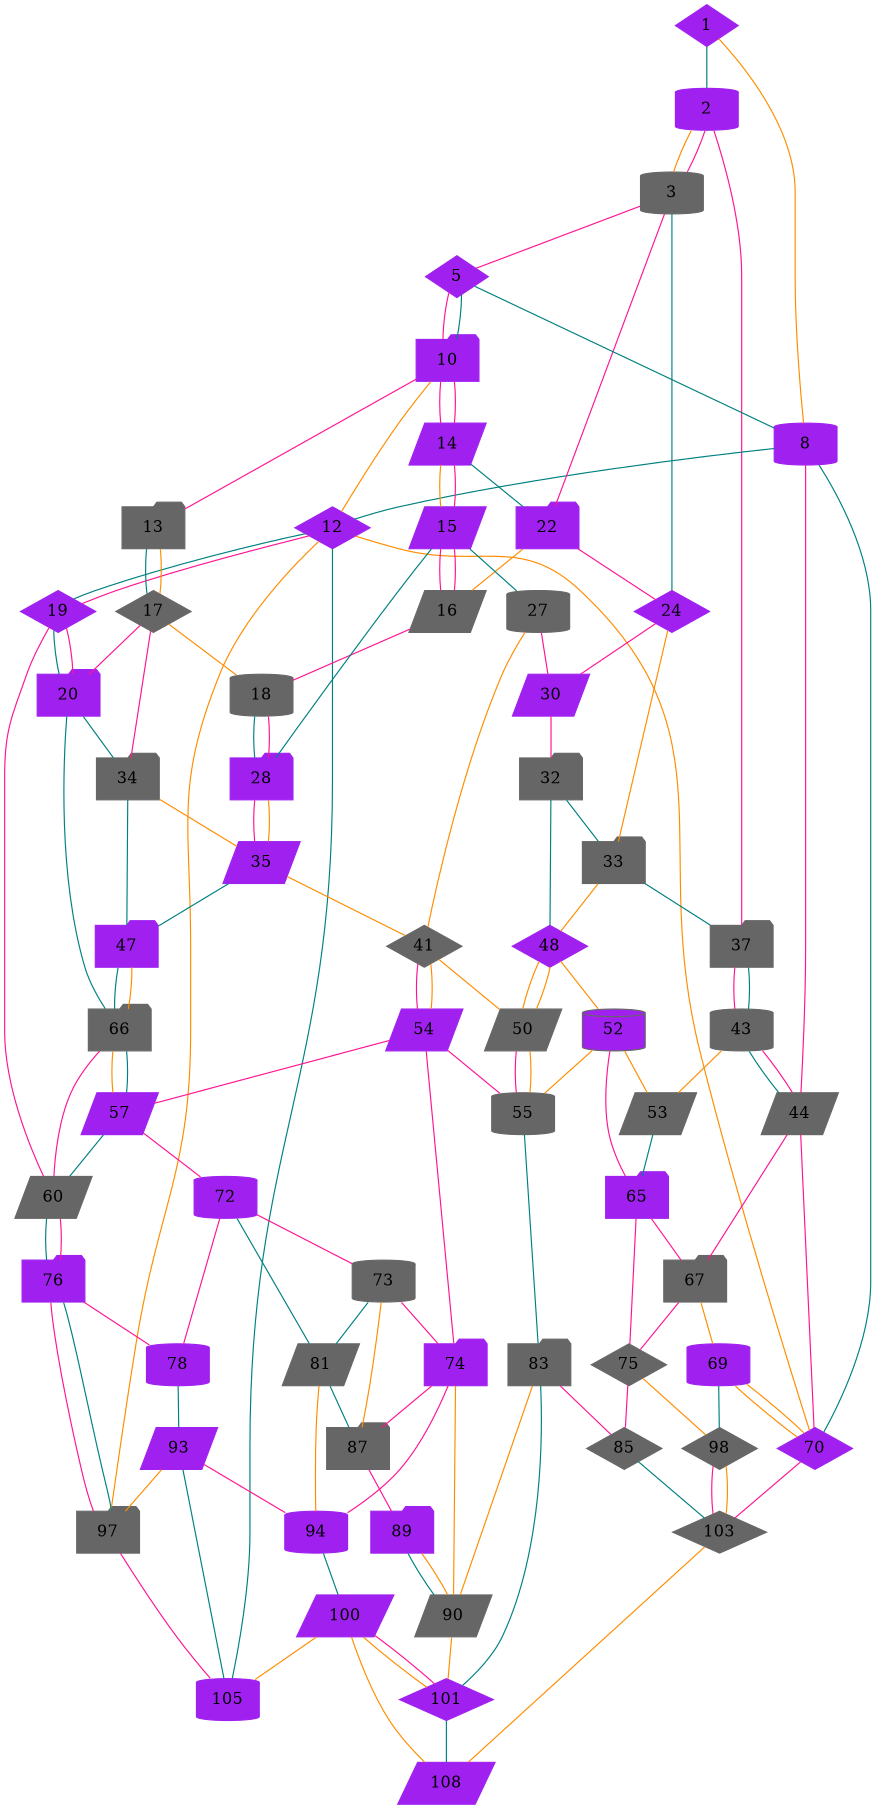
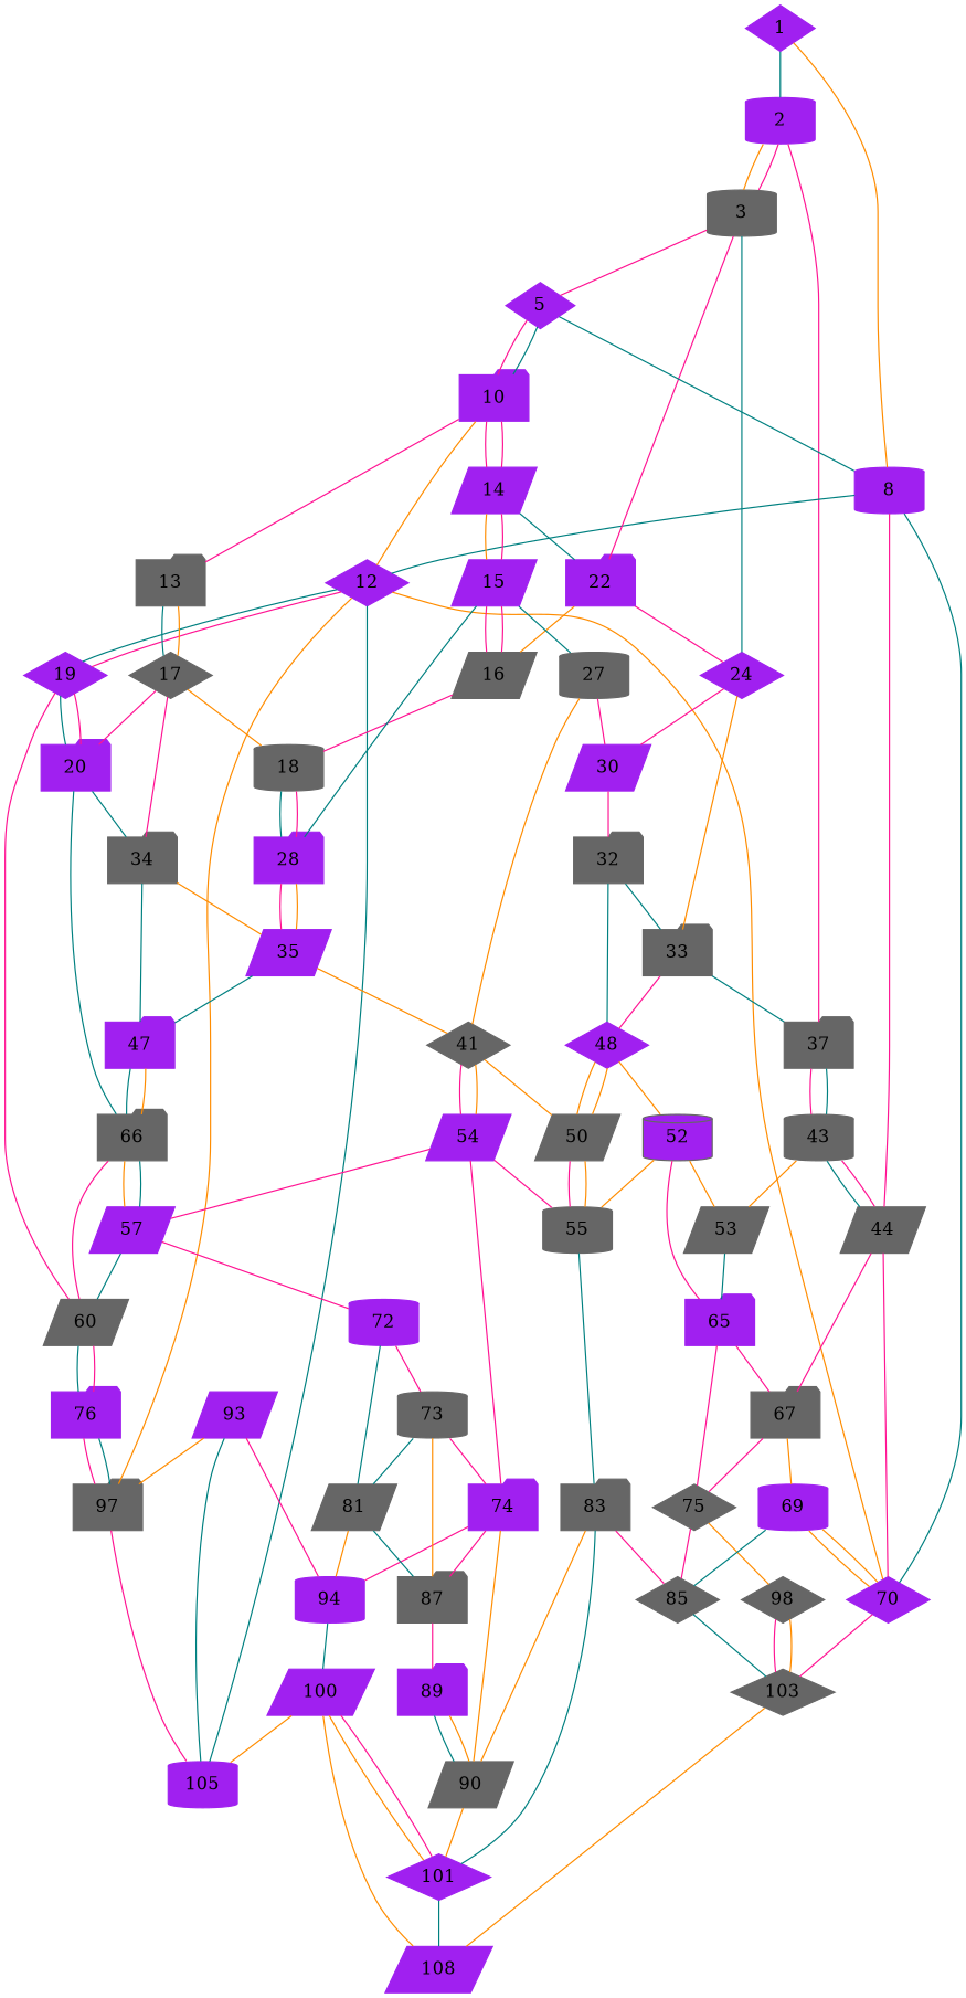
  graph {
    node [color=purple shape=folder style=filled]
    edge [color=deeppink]
    1 [shape=diamond super="+7"]
    2 [shape=cylinder super="+38"]
    8 [shape=cylinder super="+9"]
    3 [color=gray40 shape=cylinder super="+4"]
    37 [color=gray40]
    12 [shape=diamond super="+96"]
    44 [color=gray40 shape=parallelogram super="+45"]
    70 [shape=diamond super="+80"]
    5 [shape=diamond super="+6"]
    22 [super="+23"]
    24 [shape=diamond super="+25"]
    43 [color=gray40 shape=cylinder]
    10 [super="+11"]
    16 [color=gray40 shape=parallelogram]
    30 [shape=parallelogram super="+31"]
    33 [color=gray40 super="+36"]
    13 [color=gray40]
    14 [shape=parallelogram]
    19 [shape=diamond]
    97 [color=gray40 super="+107"]
    105 [shape=cylinder super="+110"]
    67 [color=gray40 super="+68"]
    103 [color=gray40 shape=diamond super="+109"]
    17 [color=gray40 shape=diamond super="+21"]
    15 [shape=parallelogram super="+26"]
    20 [super="+51"]
    60 [color=gray40 shape=parallelogram super="+61"]
    18 [color=gray40 shape=cylinder]
    34 [color=gray40 super="+46"]
    27 [color=gray40 shape=cylinder super="+29"]
    28
    41 [color=gray40 shape=diamond super="+42"]
    35 [shape=parallelogram super="+40"]
    n34 [color=gray40 label=66 super="+59"]
    47
    76 [super="+77"]
    57 [shape=parallelogram super="+64"]
    32 [color=gray40 super="+39"]
    48 [shape=diamond super="+49"]
    50 [color=gray40 shape=parallelogram]
    54 [shape=parallelogram super="+58"]
    52 [color=gray40 fillcolor=purple shape=cylinder super="+63"]
    53 [color=gray40 shape=parallelogram]
    55 [color=gray40 shape=cylinder super="+62"]
    74 [super="+75"]
    65 [super="+66"]
    n47 [color=gray40 label=75 shape=diamond super="+86"]
    69 [shape=cylinder]
    83 [color=gray40 super="+84"]
    72 [shape=cylinder super="+79"]
    87 [color=gray40 super="+88"]
    90 [color=gray40 shape=parallelogram super="+91"]
    94 [shape=cylinder super="+99"]
    85 [color=gray40 shape=diamond]
    101 [shape=diamond super="+102"]
    73 [color=gray40 shape=cylinder super="+82"]
-   78 [shape=cylinder super="+92"]
    81 [color=gray40 shape=parallelogram super="+95"]
    98 [color=gray40 shape=diamond]
    108 [shape=parallelogram]
    93 [shape=parallelogram super="+104"]
    89
    100 [shape=parallelogram super="+106"]
    1 -- 2 [color=teal weight=2]
    1 -- 8 [color=darkorange]
    2 -- 3 [color=darkorange]
    2 -- 3
    2 -- 37
    8 -- 12 [color=teal]
    8 -- 44
    8 -- 70 [color=teal]
    3 -- 5
    3 -- 22
    3 -- 24 [color=teal]
    37 -- 43
    37 -- 43 [color=teal]
    12 -- 70 [color=darkorange]
    12 -- 19 [color=teal]
    12 -- 19
    12 -- 97 [color=darkorange]
    12 -- 105 [color=teal]
    44 -- 70
    44 -- 67
    70 -- 103
    5 -- 8 [color=teal]
    5 -- 10
    5 -- 10 [color=teal]
    22 -- 24
    22 -- 16 [color=darkorange]
    24 -- 30
    24 -- 33 [color=darkorange]
    43 -- 44 [color=teal]
    43 -- 44
    43 -- 53 [color=darkorange]
    10 -- 12 [color=darkorange]
    10 -- 13
    10 -- 14
    10 -- 14
    16 -- 18
    30 -- 32 [weight=2]
    33 -- 37 [color=teal]
-   33 -- 48 [color=darkorange]
+   33 -- 48
    13 -- 17 [color=teal]
    13 -- 17 [color=darkorange]
    14 -- 22 [color=teal]
    14 -- 15 [color=darkorange]
    14 -- 15
    19 -- 20 [color=teal]
    19 -- 20
    19 -- 60
    97 -- 105
    67 -- n47
    67 -- 69 [color=darkorange]
    103 -- 108 [color=darkorange]
    17 -- 20
    17 -- 18 [color=darkorange]
    17 -- 34
    15 -- 16
    15 -- 16
    15 -- 27 [color=teal]
    15 -- 28 [color=teal]
    20 -- 34 [color=teal]
    20 -- n34 [color=teal]
    60 -- 76 [color=teal]
    60 -- 76
    18 -- 28 [color=teal]
    18 -- 28
    34 -- 35 [color=darkorange]
    34 -- 47 [color=teal]
    27 -- 30
    27 -- 41 [color=darkorange]
    28 -- 35
    28 -- 35 [color=darkorange]
    41 -- 50 [color=darkorange]
    41 -- 54
    41 -- 54 [color=darkorange]
    35 -- 41 [color=darkorange]
    35 -- 47 [color=teal]
    n34 -- 60
    n34 -- 57 [color=darkorange]
    n34 -- 57 [color=teal]
    47 -- n34 [color=teal]
    47 -- n34 [color=darkorange]
    76 -- 97
    76 -- 97 [color=teal]
-   76 -- 78 [weight=2]
    57 -- 60 [color=teal]
    57 -- 72
    32 -- 33 [color=teal]
    32 -- 48 [color=teal]
    48 -- 50 [color=darkorange]
    48 -- 50 [color=darkorange]
    48 -- 52 [color=darkorange]
    50 -- 55
    50 -- 55 [color=darkorange]
    54 -- 57
    54 -- 55
    54 -- 74
    52 -- 53 [color=darkorange]
    52 -- 55 [color=darkorange]
    52 -- 65
    53 -- 65 [color=teal]
    55 -- 83 [color=teal]
    74 -- 87
    74 -- 90 [color=darkorange]
    74 -- 94
    65 -- 67
    65 -- n47
    n47 -- 85
    n47 -- 98 [color=darkorange]
    69 -- 70 [color=darkorange]
    69 -- 70 [color=darkorange]
-   69 -- 98 [color=teal]
+   69 -- 85 [color=teal]
    83 -- 90 [color=darkorange]
    83 -- 85
    83 -- 101 [color=teal]
    72 -- 73
-   72 -- 78
    72 -- 81 [color=teal]
    87 -- 89
    90 -- 101 [color=darkorange]
    94 -- 100 [color=teal]
    85 -- 103 [color=teal]
    101 -- 108 [color=teal]
    73 -- 74
    73 -- 87 [color=darkorange]
    73 -- 81 [color=teal]
-   78 -- 93 [color=teal]
    81 -- 87 [color=teal]
    81 -- 94 [color=darkorange]
    98 -- 103
    98 -- 103 [color=darkorange]
    93 -- 97 [color=darkorange]
    93 -- 105 [color=teal]
    93 -- 94
    89 -- 90 [color=teal]
    89 -- 90 [color=darkorange]
    100 -- 105 [color=darkorange]
    100 -- 101 [color=darkorange]
    100 -- 101
    100 -- 108 [color=darkorange]
  }
